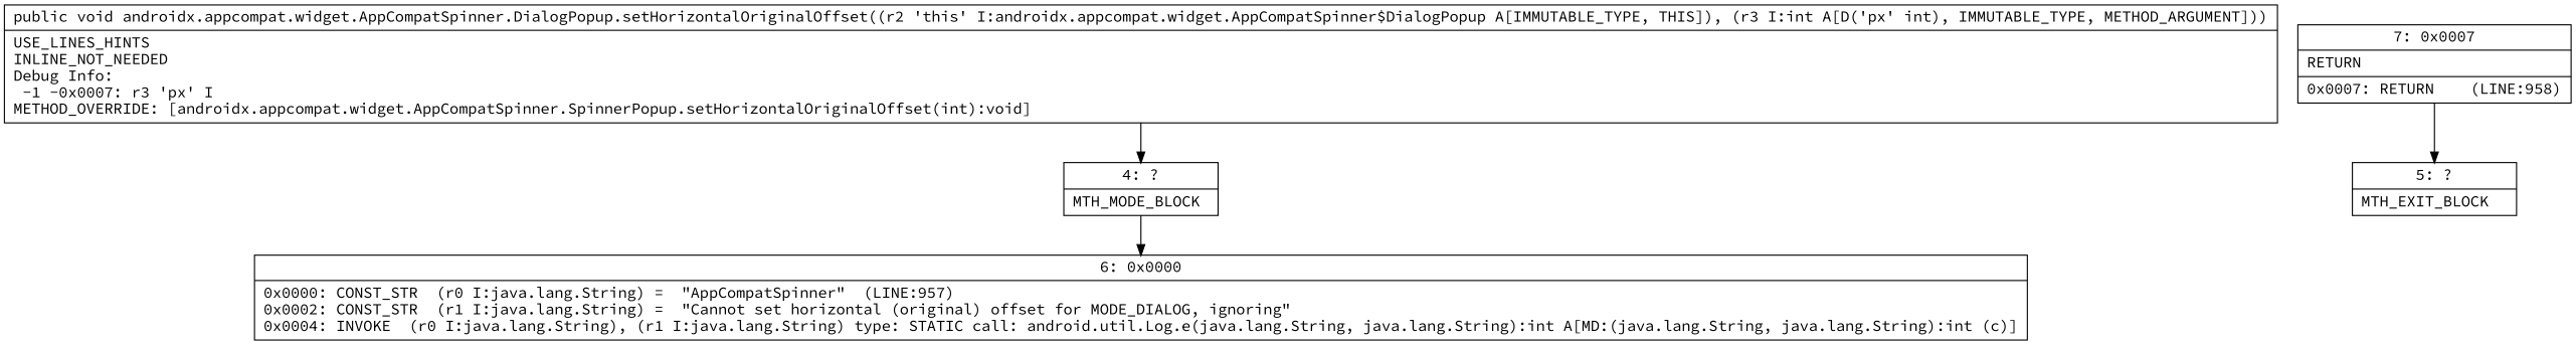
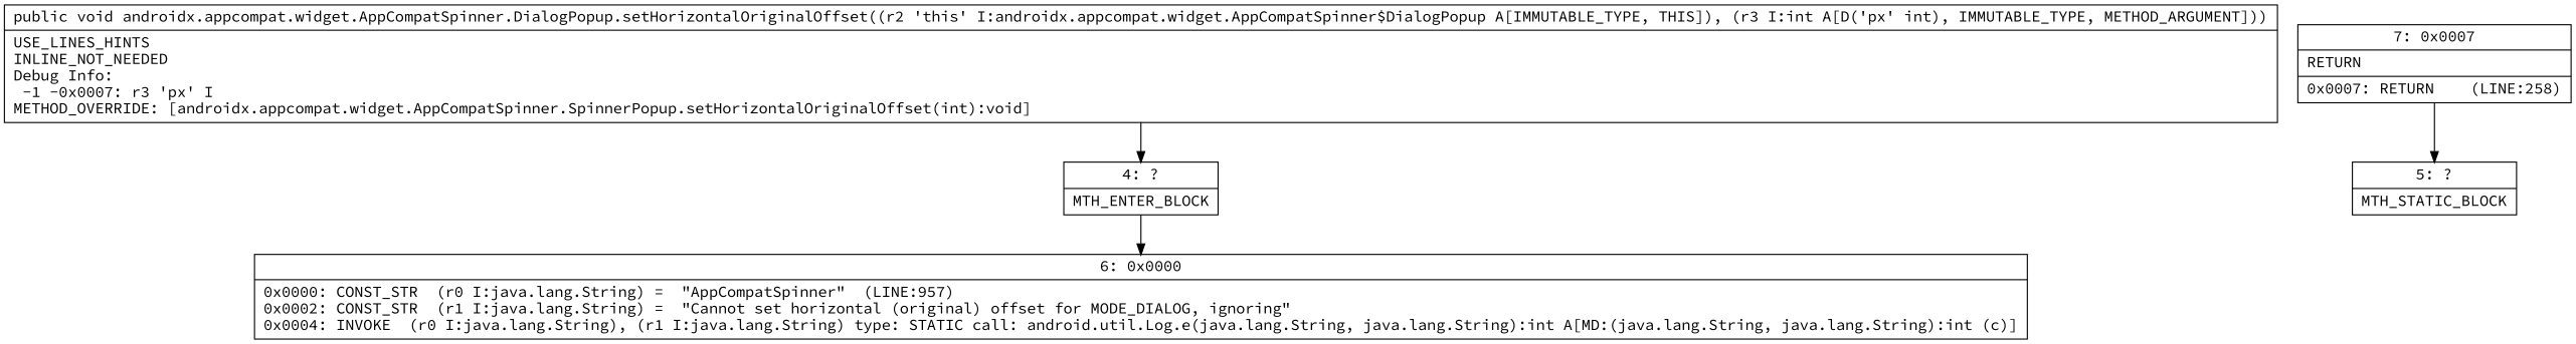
  digraph {
    fontname="Source Code Pro"
    node [fontname="Source Code Pro" shape=record]
    edge [fontname="Source Code Pro"]
-   n1 [label="{4\:\ ?|MTH_MODE_BLOCK\l}"]
+   n1 [label="{4\:\ ?|MTH_ENTER_BLOCK\l}"]
    n2 [label="{6\:\ 0x0000|0x0000: CONST_STR  (r0 I:java.lang.String) =  \"AppCompatSpinner\"  (LINE:957)\l0x0002: CONST_STR  (r1 I:java.lang.String) =  \"Cannot set horizontal (original) offset for MODE_DIALOG, ignoring\" \l0x0004: INVOKE  (r0 I:java.lang.String), (r1 I:java.lang.String) type: STATIC call: android.util.Log.e(java.lang.String, java.lang.String):int A[MD:(java.lang.String, java.lang.String):int (c)]\l}"]
-   n3 [label="{7\:\ 0x0007|RETURN\l|0x0007: RETURN    (LINE:958)\l}"]
-   n4 [label="{5\:\ ?|MTH_EXIT_BLOCK\l}"]
+   n3 [label="{7\:\ 0x0007|RETURN\l|0x0007: RETURN    (LINE:258)\l}"]
+   n4 [label="{5\:\ ?|MTH_STATIC_BLOCK\l}"]
    n5 [label="{public void androidx.appcompat.widget.AppCompatSpinner.DialogPopup.setHorizontalOriginalOffset((r2 'this' I:androidx.appcompat.widget.AppCompatSpinner$DialogPopup A[IMMUTABLE_TYPE, THIS]), (r3 I:int A[D('px' int), IMMUTABLE_TYPE, METHOD_ARGUMENT]))  | USE_LINES_HINTS\lINLINE_NOT_NEEDED\lDebug Info:\l  \-1 \-0x0007: r3 'px' I\lMETHOD_OVERRIDE: [androidx.appcompat.widget.AppCompatSpinner.SpinnerPopup.setHorizontalOriginalOffset(int):void]\l}"]
    n1 -> n2
    n3 -> n4
    n5 -> n1
  }
